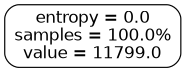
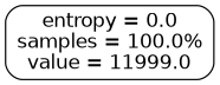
  digraph {
    ranksep=equally
    splines=polyline
-   n1 [color=black fontname=helvetica label="entropy = 0.0\nsamples = 100.0%\nvalue = 11799.0" shape=box style=rounded]
+   n1 [color=black fontname=helvetica label="entropy = 0.0\nsamples = 100.0%\nvalue = 11999.0" shape=box style=rounded]
    subgraph sub_1 {
      rank=same
      n1
    }
  }
